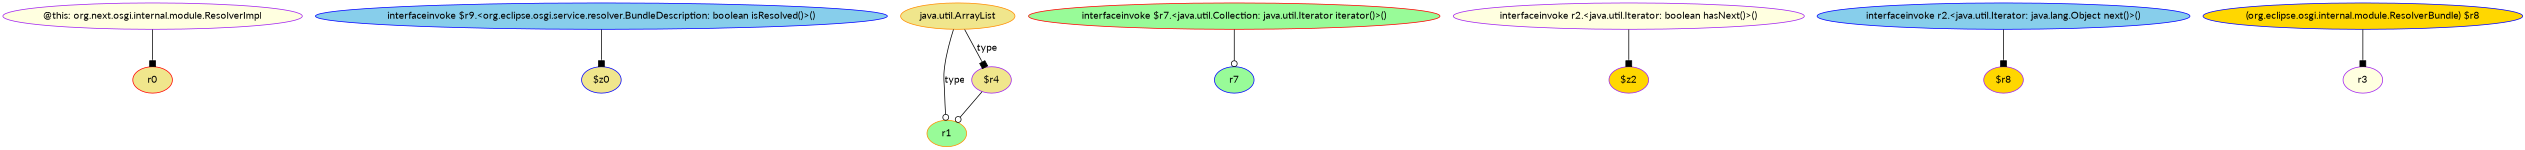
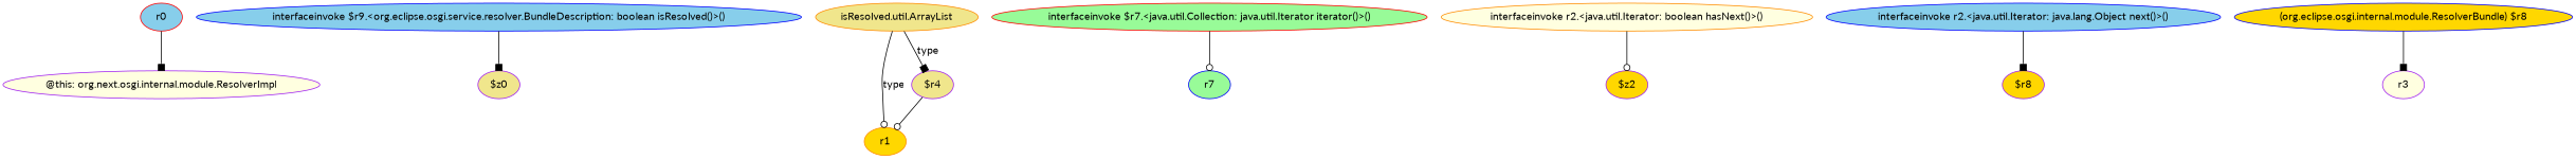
  digraph {
    fontname=Lato
    node [color=purple fillcolor=khaki fontname=Lato style=filled]
    edge [arrowhead=box fontname=Lato]
    n1 [fillcolor=lightyellow label="@this: org.next.osgi.internal.module.ResolverImpl"]
-   n2 [color=red label=r0]
+   n2 [color=red fillcolor=skyblue label=r0]
    n3 [color=blue fillcolor=skyblue label="interfaceinvoke $r9.<org.eclipse.osgi.service.resolver.BundleDescription: boolean isResolved()>()"]
-   n4 [color=blue label="$z0"]
-   n5 [color=darkorange label="java.util.ArrayList"]
-   n6 [color=darkorange fillcolor=palegreen label=r1]
+   n4 [label="$z0"]
+   n5 [color=darkorange label="isResolved.util.ArrayList"]
+   n6 [color=darkorange fillcolor=gold label=r1]
    n7 [label="$r4"]
    n8 [color=red fillcolor=palegreen label="interfaceinvoke $r7.<java.util.Collection: java.util.Iterator iterator()>()"]
    n9 [color=blue fillcolor=palegreen label=r7]
-   n10 [fillcolor=lightyellow label="interfaceinvoke r2.<java.util.Iterator: boolean hasNext()>()"]
+   n10 [color=darkorange fillcolor=lightyellow label="interfaceinvoke r2.<java.util.Iterator: boolean hasNext()>()"]
    n11 [fillcolor=gold label="$z2"]
    n12 [color=blue fillcolor=skyblue label="interfaceinvoke r2.<java.util.Iterator: java.lang.Object next()>()"]
    n13 [fillcolor=gold label="$r8"]
    n14 [color=blue fillcolor=gold label="(org.eclipse.osgi.internal.module.ResolverBundle) $r8"]
    n15 [fillcolor=lightyellow label=r3]
-   n1 -> n2
+   n2 -> n1
    n3 -> n4
    n5 -> n6 [arrowhead=odot label=type]
    n5 -> n7 [label=type]
    n7 -> n6 [arrowhead=odot]
    n8 -> n9 [arrowhead=odot]
-   n10 -> n11
+   n10 -> n11 [arrowhead=odot]
    n12 -> n13
    n14 -> n15
  }
